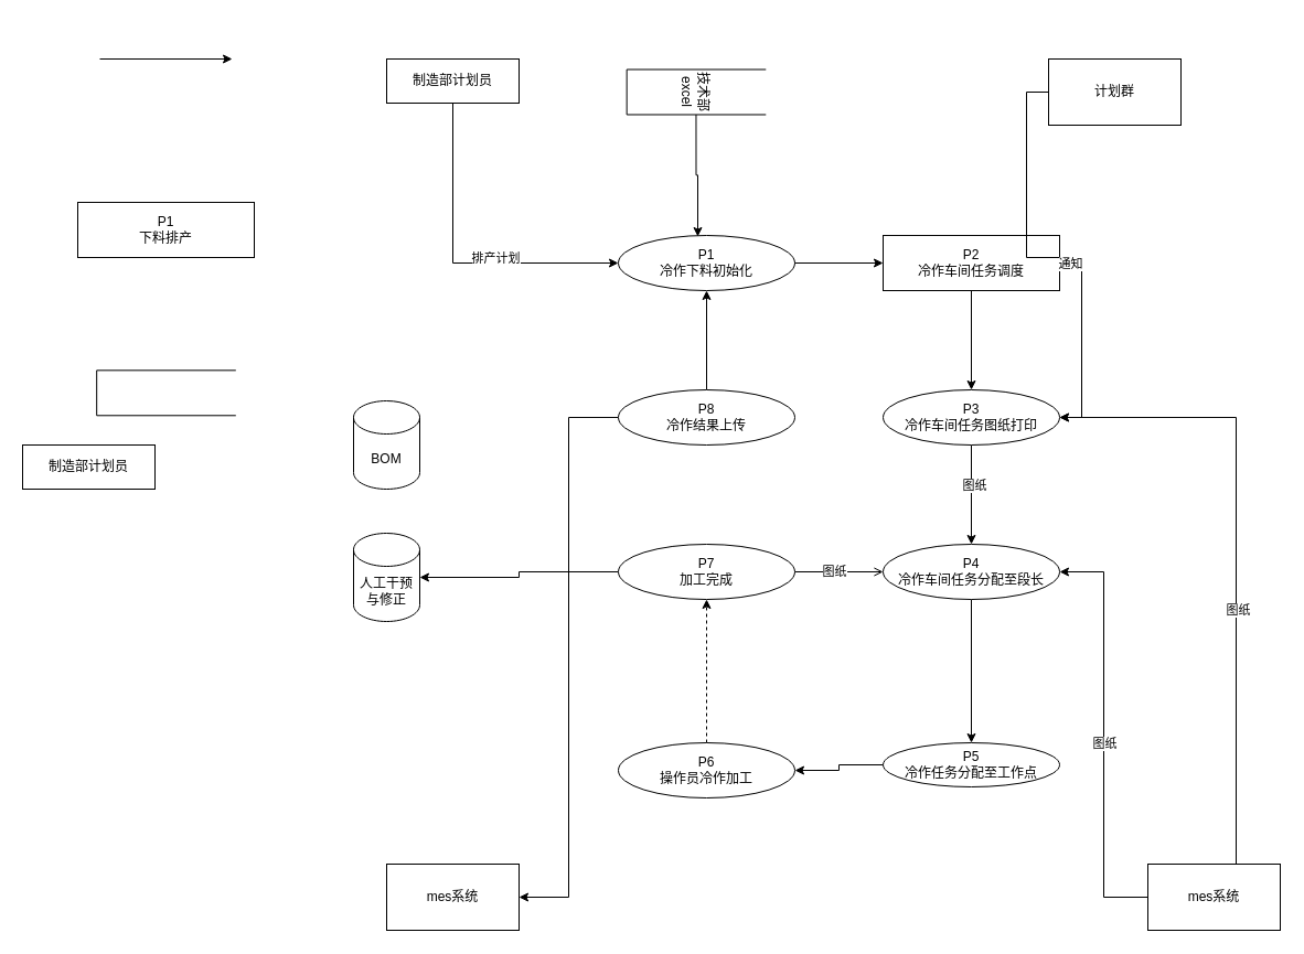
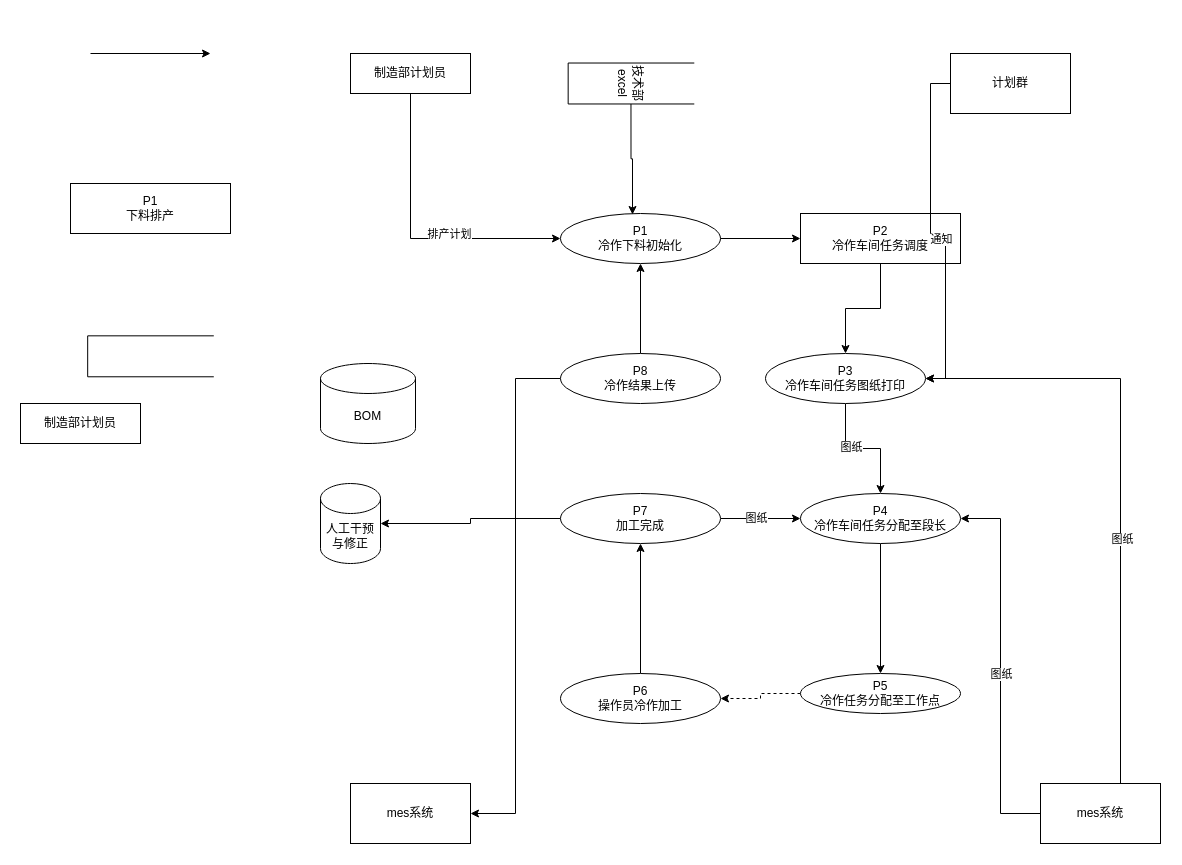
  <mxCell id="0" />
  <mxCell id="1" parent="0" />
  <mxCell id="2" value="P1&lt;br&gt;冷作下料初始化" style="ellipse;whiteSpace=wrap;html=1;" vertex="1" parent="1"><mxGeometry x="560" y="213" width="160" height="50" as="geometry" /></mxCell>
  <mxCell id="3" style="edgeStyle=orthogonalEdgeStyle;rounded=0;orthogonalLoop=1;jettySize=auto;html=1;entryX=0;entryY=0.5;entryDx=0;entryDy=0;" edge="1" parent="1" source="5" target="2"><mxGeometry relative="1" as="geometry"><Array as="points"><mxPoint x="410" y="238" /></Array></mxGeometry></mxCell>
  <mxCell id="4" value="排产计划" style="edgeLabel;html=1;align=center;verticalAlign=middle;resizable=0;points=[];" vertex="1" connectable="0" parent="3"><mxGeometry x="0.249" y="5" relative="1" as="geometry"><mxPoint x="-1" as="offset" /></mxGeometry></mxCell>
  <mxCell id="5" value="制造部计划员" style="rounded=0;whiteSpace=wrap;html=1;" vertex="1" parent="1"><mxGeometry x="350" y="53" width="120" height="40" as="geometry" /></mxCell>
  <mxCell id="6" value="" style="endArrow=classic;html=1;rounded=0;" edge="1" parent="1"><mxGeometry width="50" height="50" relative="1" as="geometry"><mxPoint x="90" y="53" as="sourcePoint" /><mxPoint x="210" y="53" as="targetPoint" /></mxGeometry></mxCell>
  <mxCell id="7" value="" style="shape=partialRectangle;whiteSpace=wrap;html=1;bottom=1;right=1;left=1;top=0;fillColor=none;routingCenterX=-0.5;rotation=90;" vertex="1" parent="1"><mxGeometry x="129.53" y="293" width="40.95" height="125.63" as="geometry" /></mxCell>
  <mxCell id="8" value="P1&lt;br&gt;下料排产" style="whiteSpace=wrap;html=1;rounded=0;" vertex="1" parent="1"><mxGeometry x="70" y="183" width="160" height="50" as="geometry" /></mxCell>
  <mxCell id="9" value="技术部excel" style="shape=partialRectangle;whiteSpace=wrap;html=1;bottom=1;right=1;left=1;top=0;fillColor=none;routingCenterX=-0.5;rotation=90;" vertex="1" parent="1"><mxGeometry x="610" y="20.19" width="40.95" height="125.63" as="geometry" /></mxCell>
  <mxCell id="10" style="edgeStyle=orthogonalEdgeStyle;rounded=0;orthogonalLoop=1;jettySize=auto;html=1;entryX=0.45;entryY=0.02;entryDx=0;entryDy=0;entryPerimeter=0;" edge="1" parent="1" source="9" target="2"><mxGeometry relative="1" as="geometry"><Array as="points" /></mxGeometry></mxCell>
  <mxCell id="11" style="edgeStyle=orthogonalEdgeStyle;rounded=0;orthogonalLoop=1;jettySize=auto;html=1;entryX=0.5;entryY=0;entryDx=0;entryDy=0;" edge="1" parent="1" source="12" target="16"><mxGeometry relative="1" as="geometry" /></mxCell>
  <mxCell id="12" value="P2&lt;br&gt;冷作车间任务调度" style="whiteSpace=wrap;html=1;rounded=0;" vertex="1" parent="1"><mxGeometry x="800" y="213" width="160" height="50" as="geometry" /></mxCell>
  <mxCell id="13" value="" style="endArrow=classic;html=1;rounded=0;exitX=1;exitY=0.5;exitDx=0;exitDy=0;entryX=0;entryY=0.5;entryDx=0;entryDy=0;" edge="1" parent="1" source="2" target="12"><mxGeometry width="50" height="50" relative="1" as="geometry"><mxPoint x="737" y="323" as="sourcePoint" /><mxPoint x="857" y="323" as="targetPoint" /></mxGeometry></mxCell>
  <mxCell id="14" style="edgeStyle=orthogonalEdgeStyle;rounded=0;orthogonalLoop=1;jettySize=auto;html=1;" edge="1" parent="1" source="16" target="20"><mxGeometry relative="1" as="geometry" /></mxCell>
  <mxCell id="15" value="图纸" style="edgeLabel;html=1;align=center;verticalAlign=middle;resizable=0;points=[];" vertex="1" connectable="0" parent="14"><mxGeometry x="-0.193" y="2" relative="1" as="geometry"><mxPoint as="offset" /></mxGeometry></mxCell>
- <mxCell id="16" value="P3&lt;br&gt;冷作车间任务图纸打印" style="ellipse;whiteSpace=wrap;html=1;" vertex="1" parent="1"><mxGeometry x="800" y="353" width="160" height="50" as="geometry" /></mxCell>
+ <mxCell id="16" value="P3&lt;br&gt;冷作车间任务图纸打印" style="ellipse;whiteSpace=wrap;html=1;" vertex="1" parent="1"><mxGeometry x="765" y="353" width="160" height="50" as="geometry" /></mxCell>
  <mxCell id="17" style="edgeStyle=orthogonalEdgeStyle;rounded=0;orthogonalLoop=1;jettySize=auto;html=1;entryX=1;entryY=0.5;entryDx=0;entryDy=0;exitX=0;exitY=0.5;exitDx=0;exitDy=0;" edge="1" parent="1" source="21" target="16"><mxGeometry relative="1" as="geometry"><mxPoint x="1047.66" y="377.997" as="sourcePoint" /></mxGeometry></mxCell>
  <mxCell id="18" value="通知" style="edgeLabel;html=1;align=center;verticalAlign=middle;resizable=0;points=[];" vertex="1" connectable="0" parent="17"><mxGeometry x="0.087" y="-5" relative="1" as="geometry"><mxPoint as="offset" /></mxGeometry></mxCell>
  <mxCell id="19" style="edgeStyle=orthogonalEdgeStyle;rounded=0;orthogonalLoop=1;jettySize=auto;html=1;entryX=0.5;entryY=0;entryDx=0;entryDy=0;" edge="1" parent="1" source="20" target="28"><mxGeometry relative="1" as="geometry" /></mxCell>
  <mxCell id="20" value="P4&lt;br&gt;冷作车间任务分配至段长" style="ellipse;whiteSpace=wrap;html=1;" vertex="1" parent="1"><mxGeometry x="800" y="493" width="160" height="50" as="geometry" /></mxCell>
  <mxCell id="21" value="计划群" style="rounded=0;whiteSpace=wrap;html=1;" vertex="1" parent="1"><mxGeometry x="950" y="53" width="120" height="60" as="geometry" /></mxCell>
  <mxCell id="22" style="edgeStyle=orthogonalEdgeStyle;rounded=0;orthogonalLoop=1;jettySize=auto;html=1;entryX=1;entryY=0.5;entryDx=0;entryDy=0;" edge="1" parent="1" source="26" target="20"><mxGeometry relative="1" as="geometry" /></mxCell>
  <mxCell id="23" value="图纸" style="edgeLabel;html=1;align=center;verticalAlign=middle;resizable=0;points=[];" vertex="1" connectable="0" parent="22"><mxGeometry x="-0.038" relative="1" as="geometry"><mxPoint as="offset" /></mxGeometry></mxCell>
  <mxCell id="24" style="edgeStyle=orthogonalEdgeStyle;rounded=0;orthogonalLoop=1;jettySize=auto;html=1;entryX=1;entryY=0.5;entryDx=0;entryDy=0;" edge="1" parent="1" source="26" target="16"><mxGeometry relative="1" as="geometry"><Array as="points"><mxPoint x="1120" y="378" /></Array></mxGeometry></mxCell>
  <mxCell id="25" value="图纸" style="edgeLabel;html=1;align=center;verticalAlign=middle;resizable=0;points=[];" vertex="1" connectable="0" parent="24"><mxGeometry x="-0.183" y="-1" relative="1" as="geometry"><mxPoint as="offset" /></mxGeometry></mxCell>
  <mxCell id="26" value="mes系统" style="rounded=0;whiteSpace=wrap;html=1;" vertex="1" parent="1"><mxGeometry x="1040" y="783" width="120" height="60" as="geometry" /></mxCell>
- <mxCell id="27" style="edgeStyle=orthogonalEdgeStyle;rounded=0;orthogonalLoop=1;jettySize=auto;html=1;entryX=1;entryY=0.5;entryDx=0;entryDy=0;" edge="1" parent="1" source="28" target="30"><mxGeometry relative="1" as="geometry" /></mxCell>
+ <mxCell id="27" style="edgeStyle=orthogonalEdgeStyle;rounded=0;orthogonalLoop=1;jettySize=auto;html=1;entryX=1;entryY=0.5;entryDx=0;entryDy=0;dashed=1;" edge="1" parent="1" source="28" target="30"><mxGeometry relative="1" as="geometry" /></mxCell>
  <mxCell id="28" value="P5&lt;br&gt;冷作任务分配至工作点" style="ellipse;whiteSpace=wrap;html=1;" vertex="1" parent="1"><mxGeometry x="800" y="673" width="160" height="40" as="geometry" /></mxCell>
- <mxCell id="29" style="edgeStyle=orthogonalEdgeStyle;rounded=0;orthogonalLoop=1;jettySize=auto;html=1;dashed=1;" edge="1" parent="1" source="30" target="34"><mxGeometry relative="1" as="geometry" /></mxCell>
+ <mxCell id="29" style="edgeStyle=orthogonalEdgeStyle;rounded=0;orthogonalLoop=1;jettySize=auto;html=1;" edge="1" parent="1" source="30" target="34"><mxGeometry relative="1" as="geometry" /></mxCell>
  <mxCell id="30" value="P6&lt;br&gt;操作员冷作加工" style="ellipse;whiteSpace=wrap;html=1;" vertex="1" parent="1"><mxGeometry x="560" y="673" width="160" height="50" as="geometry" /></mxCell>
- <mxCell id="31" style="edgeStyle=orthogonalEdgeStyle;rounded=0;orthogonalLoop=1;jettySize=auto;html=1;endArrow=open;" edge="1" parent="1" source="34" target="20"><mxGeometry relative="1" as="geometry" /></mxCell>
+ <mxCell id="31" style="edgeStyle=orthogonalEdgeStyle;rounded=0;orthogonalLoop=1;jettySize=auto;html=1;" edge="1" parent="1" source="34" target="20"><mxGeometry relative="1" as="geometry" /></mxCell>
  <mxCell id="32" value="图纸" style="edgeLabel;html=1;align=center;verticalAlign=middle;resizable=0;points=[];" vertex="1" connectable="0" parent="31"><mxGeometry x="-0.101" y="1" relative="1" as="geometry"><mxPoint x="-1" as="offset" /></mxGeometry></mxCell>
  <mxCell id="33" style="edgeStyle=orthogonalEdgeStyle;rounded=0;orthogonalLoop=1;jettySize=auto;html=1;" edge="1" parent="1" source="34" target="41"><mxGeometry relative="1" as="geometry" /></mxCell>
  <mxCell id="34" value="P7&lt;br&gt;加工完成" style="ellipse;whiteSpace=wrap;html=1;" vertex="1" parent="1"><mxGeometry x="560" y="493" width="160" height="50" as="geometry" /></mxCell>
  <mxCell id="35" style="edgeStyle=orthogonalEdgeStyle;rounded=0;orthogonalLoop=1;jettySize=auto;html=1;entryX=1;entryY=0.5;entryDx=0;entryDy=0;" edge="1" parent="1" source="37" target="38"><mxGeometry relative="1" as="geometry" /></mxCell>
  <mxCell id="36" value="" style="edgeStyle=orthogonalEdgeStyle;rounded=0;orthogonalLoop=1;jettySize=auto;html=1;" edge="1" parent="1" source="37" target="2"><mxGeometry relative="1" as="geometry" /></mxCell>
  <mxCell id="37" value="P8&lt;br&gt;冷作结果上传" style="ellipse;whiteSpace=wrap;html=1;" vertex="1" parent="1"><mxGeometry x="560" y="353" width="160" height="50" as="geometry" /></mxCell>
  <mxCell id="38" value="mes系统" style="rounded=0;whiteSpace=wrap;html=1;" vertex="1" parent="1"><mxGeometry x="350" y="783" width="120" height="60" as="geometry" /></mxCell>
  <mxCell id="39" value="制造部计划员" style="rounded=0;whiteSpace=wrap;html=1;" vertex="1" parent="1"><mxGeometry x="20" y="403" width="120" height="40" as="geometry" /></mxCell>
- <mxCell id="40" value="BOM" style="shape=cylinder3;whiteSpace=wrap;html=1;boundedLbl=1;backgroundOutline=1;size=15;" vertex="1" parent="1"><mxGeometry x="320" y="363" width="60" height="80" as="geometry" /></mxCell>
+ <mxCell id="40" value="BOM" style="shape=cylinder3;whiteSpace=wrap;html=1;boundedLbl=1;backgroundOutline=1;size=15;" vertex="1" parent="1"><mxGeometry x="320" y="363" width="95" height="80" as="geometry" /></mxCell>
  <mxCell id="41" value="人工干预与修正" style="shape=cylinder3;whiteSpace=wrap;html=1;boundedLbl=1;backgroundOutline=1;size=15;" vertex="1" parent="1"><mxGeometry x="320" y="483" width="60" height="80" as="geometry" /></mxCell>
